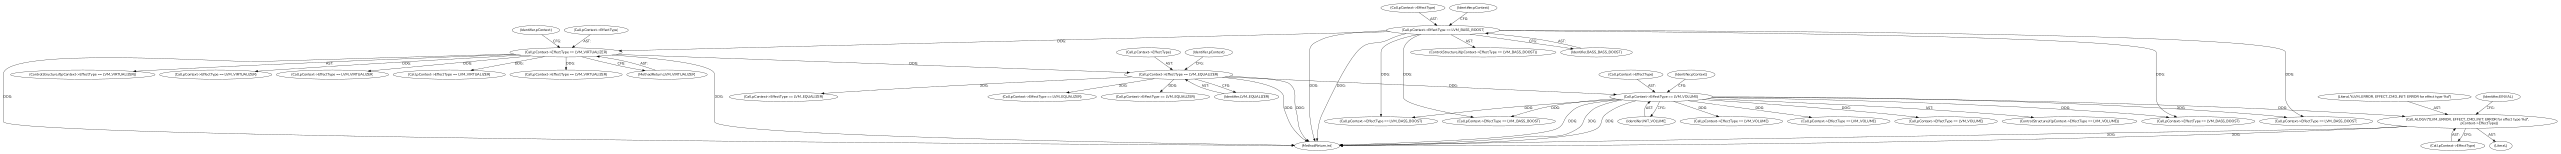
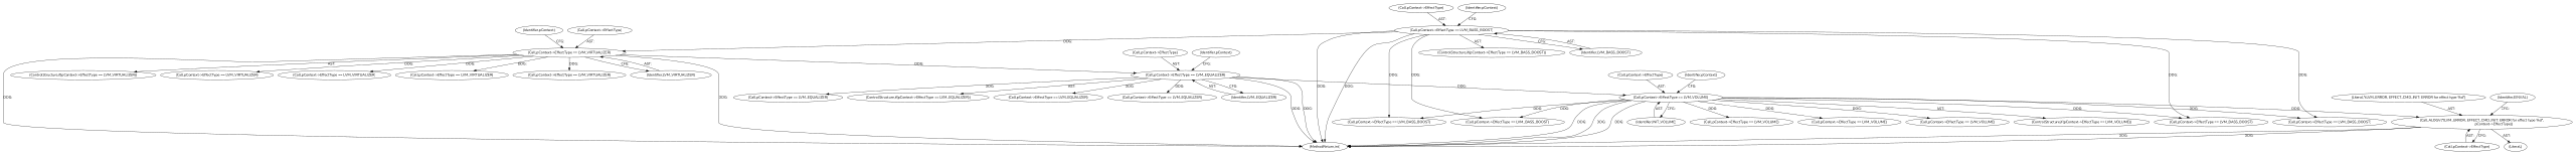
  digraph {
    fontname=Nunito
    node [fontname=Nunito]
    edge [fontname=Nunito]
    n1 [label="(Call,ALOGV(\"\tLVM_ERROR, EFFECT_CMD_INIT: ERROR for effect type %d\",\n                         pContext->EffectType))"]
    n2 [label="(Literal,)"]
    n3 [label="(Call,pContext->EffectType)"]
    n4 [label="(MethodReturn,int)"]
    n5 [label="(Call,pContext->EffectType == LVM_VOLUME)"]
    n6 [label="(Call,pContext->EffectType == LVM_BASS_BOOST)"]
    n7 [label="(Call,pContext->EffectType == LVM_VOLUME)"]
    n8 [label="(Call,pContext->EffectType == LVM_BASS_BOOST)"]
    n9 [label="(Call,pContext->EffectType == LVM_VOLUME)"]
    n10 [label="(Call,pContext->EffectType == LVM_VOLUME)"]
    n11 [label="(Call,pContext->EffectType == LVM_BASS_BOOST)"]
    n12 [label="(Call,pContext->EffectType == LVM_BASS_BOOST)"]
    n13 [label="(ControlStructure,if(pContext->EffectType == LVM_VOLUME))"]
    n14 [label="(Identifier,INIT_VOLUME)"]
    n15 [label="(Call,pContext->EffectType == LVM_EQUALIZER)"]
    n16 [label="(Identifier,LVM_EQUALIZER)"]
    n17 [label="(Call,pContext->EffectType == LVM_EQUALIZER)"]
+   n18 [label="(ControlStructure,if(pContext->EffectType == LVM_EQUALIZER))"]
    n19 [label="(Call,pContext->EffectType == LVM_EQUALIZER)"]
    n20 [label="(Call,pContext->EffectType == LVM_EQUALIZER)"]
    n21 [label="(Call,pContext->EffectType == LVM_VIRTUALIZER)"]
    n22 [label="(Call,pContext->EffectType == LVM_VIRTUALIZER)"]
    n23 [label="(Call,pContext->EffectType == LVM_VIRTUALIZER)"]
-   n24 [label="(MethodReturn,LVM_VIRTUALIZER)"]
+   n24 [label="(Identifier,LVM_VIRTUALIZER)"]
    n25 [label="(ControlStructure,if(pContext->EffectType == LVM_VIRTUALIZER))"]
    n26 [label="(Call,pContext->EffectType == LVM_VIRTUALIZER)"]
    n27 [label="(Call,pContext->EffectType == LVM_VIRTUALIZER)"]
    n28 [label="(Call,pContext->EffectType == LVM_BASS_BOOST)"]
    n29 [label="(ControlStructure,if(pContext->EffectType == LVM_BASS_BOOST))"]
-   n30 [label="(Identifier,BASS_BASS_BOOST)"]
+   n30 [label="(Identifier,LVM_BASS_BOOST)"]
    n31 [label="(Literal,\"\tLVM_ERROR, EFFECT_CMD_INIT: ERROR for effect type %d\")"]
    n32 [label="(Identifier,EINVAL)"]
    n33 [label="(Call,pContext->EffectType)"]
    n34 [label="(Identifier,pContext)"]
    n35 [label="(Call,pContext->EffectType)"]
    n36 [label="(Call,pContext->EffectType)"]
    n37 [label="(Identifier,pContext)"]
    n38 [label="(Call,pContext->EffectType)"]
    n39 [label="(Identifier,pContext)"]
    n40 [label="(Identifier,pContext)"]
    n1 -> n2 [label="AST: "]
    n1 -> n3 [label="CFG: "]
    n1 -> n4 [label="DDG: "]
    n1 -> n4 [label="DDG: "]
    n3 -> n1 [label="AST: "]
    n5 -> n1 [label="DDG: "]
    n5 -> n4 [label="DDG: "]
    n5 -> n4 [label="DDG: "]
    n5 -> n4 [label="DDG: "]
    n5 -> n6 [label="DDG: "]
    n5 -> n7 [label="DDG: "]
    n5 -> n8 [label="DDG: "]
    n5 -> n9 [label="DDG: "]
    n5 -> n10 [label="DDG: "]
    n5 -> n11 [label="DDG: "]
    n5 -> n12 [label="DDG: "]
    n5 -> n13 [label="AST: "]
    n5 -> n14 [label="CFG: "]
    n14 -> n5 [label="AST: "]
    n15 -> n4 [label="DDG: "]
    n15 -> n4 [label="DDG: "]
    n15 -> n5 [label="DDG: "]
    n15 -> n16 [label="CFG: "]
    n15 -> n17 [label="DDG: "]
+   n15 -> n18 [label="AST: "]
    n15 -> n19 [label="DDG: "]
    n15 -> n20 [label="DDG: "]
    n16 -> n15 [label="AST: "]
    n21 -> n4 [label="DDG: "]
    n21 -> n4 [label="DDG: "]
    n21 -> n15 [label="DDG: "]
    n21 -> n22 [label="DDG: "]
    n21 -> n23 [label="DDG: "]
    n21 -> n24 [label="CFG: "]
    n21 -> n25 [label="AST: "]
    n21 -> n26 [label="DDG: "]
    n21 -> n27 [label="DDG: "]
    n24 -> n21 [label="AST: "]
    n28 -> n4 [label="DDG: "]
    n28 -> n4 [label="DDG: "]
    n28 -> n6 [label="DDG: "]
    n28 -> n8 [label="DDG: "]
    n28 -> n11 [label="DDG: "]
    n28 -> n12 [label="DDG: "]
    n28 -> n21 [label="DDG: "]
    n28 -> n29 [label="AST: "]
    n28 -> n30 [label="CFG: "]
    n30 -> n28 [label="AST: "]
    n31 -> n1 [label="AST: "]
    n32 -> n1 [label="CFG: "]
    n33 -> n28 [label="AST: "]
    n34 -> n21 [label="CFG: "]
    n35 -> n15 [label="AST: "]
    n36 -> n5 [label="AST: "]
    n37 -> n15 [label="CFG: "]
    n38 -> n21 [label="AST: "]
    n39 -> n5 [label="CFG: "]
    n40 -> n28 [label="CFG: "]
  }
